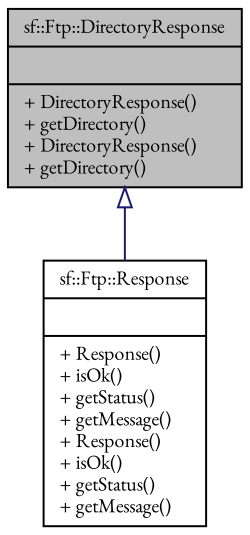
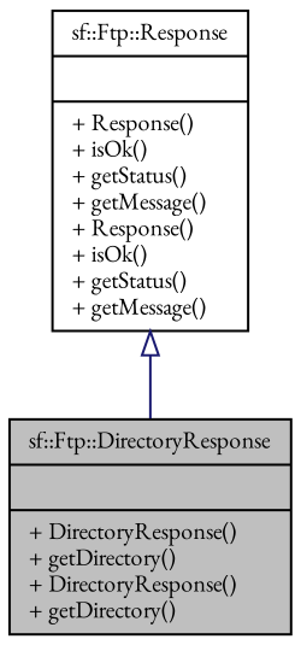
  digraph {
    fontname="EB Garamond"
    node [color=black fontname="EB Garamond" fontsize=10 shape=record style=filled]
    n1 [fillcolor=grey75 fontcolor=black height=0.2 label="{sf::Ftp::DirectoryResponse\n||+ DirectoryResponse()\l+ getDirectory()\l+ DirectoryResponse()\l+ getDirectory()\l}" width=0.4]
    n2 [fillcolor=white height=0.2 label="{sf::Ftp::Response\n||+ Response()\l+ isOk()\l+ getStatus()\l+ getMessage()\l+ Response()\l+ isOk()\l+ getStatus()\l+ getMessage()\l}" width=0.4]
-   n1 -> n2 [arrowtail=onormal color=midnightblue dir=back fontname="EB Garamond" fontsize=10 labelfontname=Helvetica labelfontsize=10 style=solid]
+   n2 -> n1 [arrowtail=onormal color=midnightblue dir=back fontname="EB Garamond" fontsize=10 labelfontname=Helvetica labelfontsize=10 style=solid]
  }
